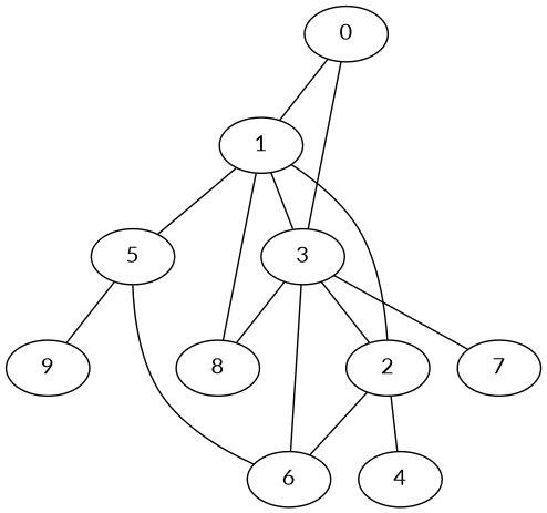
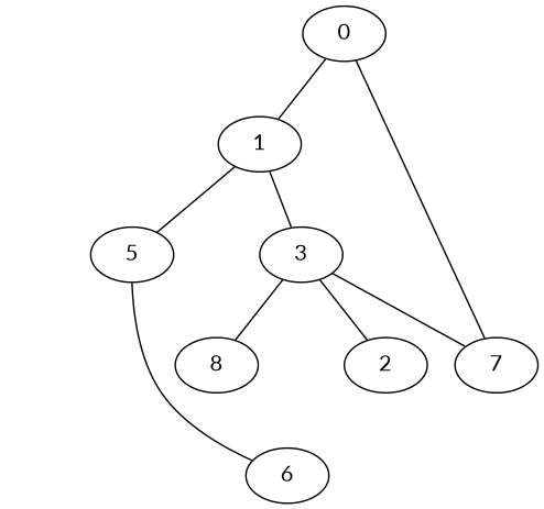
  graph {
    fontname=Lato
    node [fontname=Lato]
    edge [fontname=Lato]
    0
    1
    3
    2
    5
    8
    7
    6
-   4
-   9
    0 -- 1
-   0 -- 3
+   0 -- 7
    1 -- 3
-   1 -- 2
    1 -- 5
-   1 -- 8
    3 -- 2
    3 -- 8
    3 -- 7
-   3 -- 6
-   2 -- 6
-   2 -- 4
    5 -- 6
-   5 -- 9
  }
